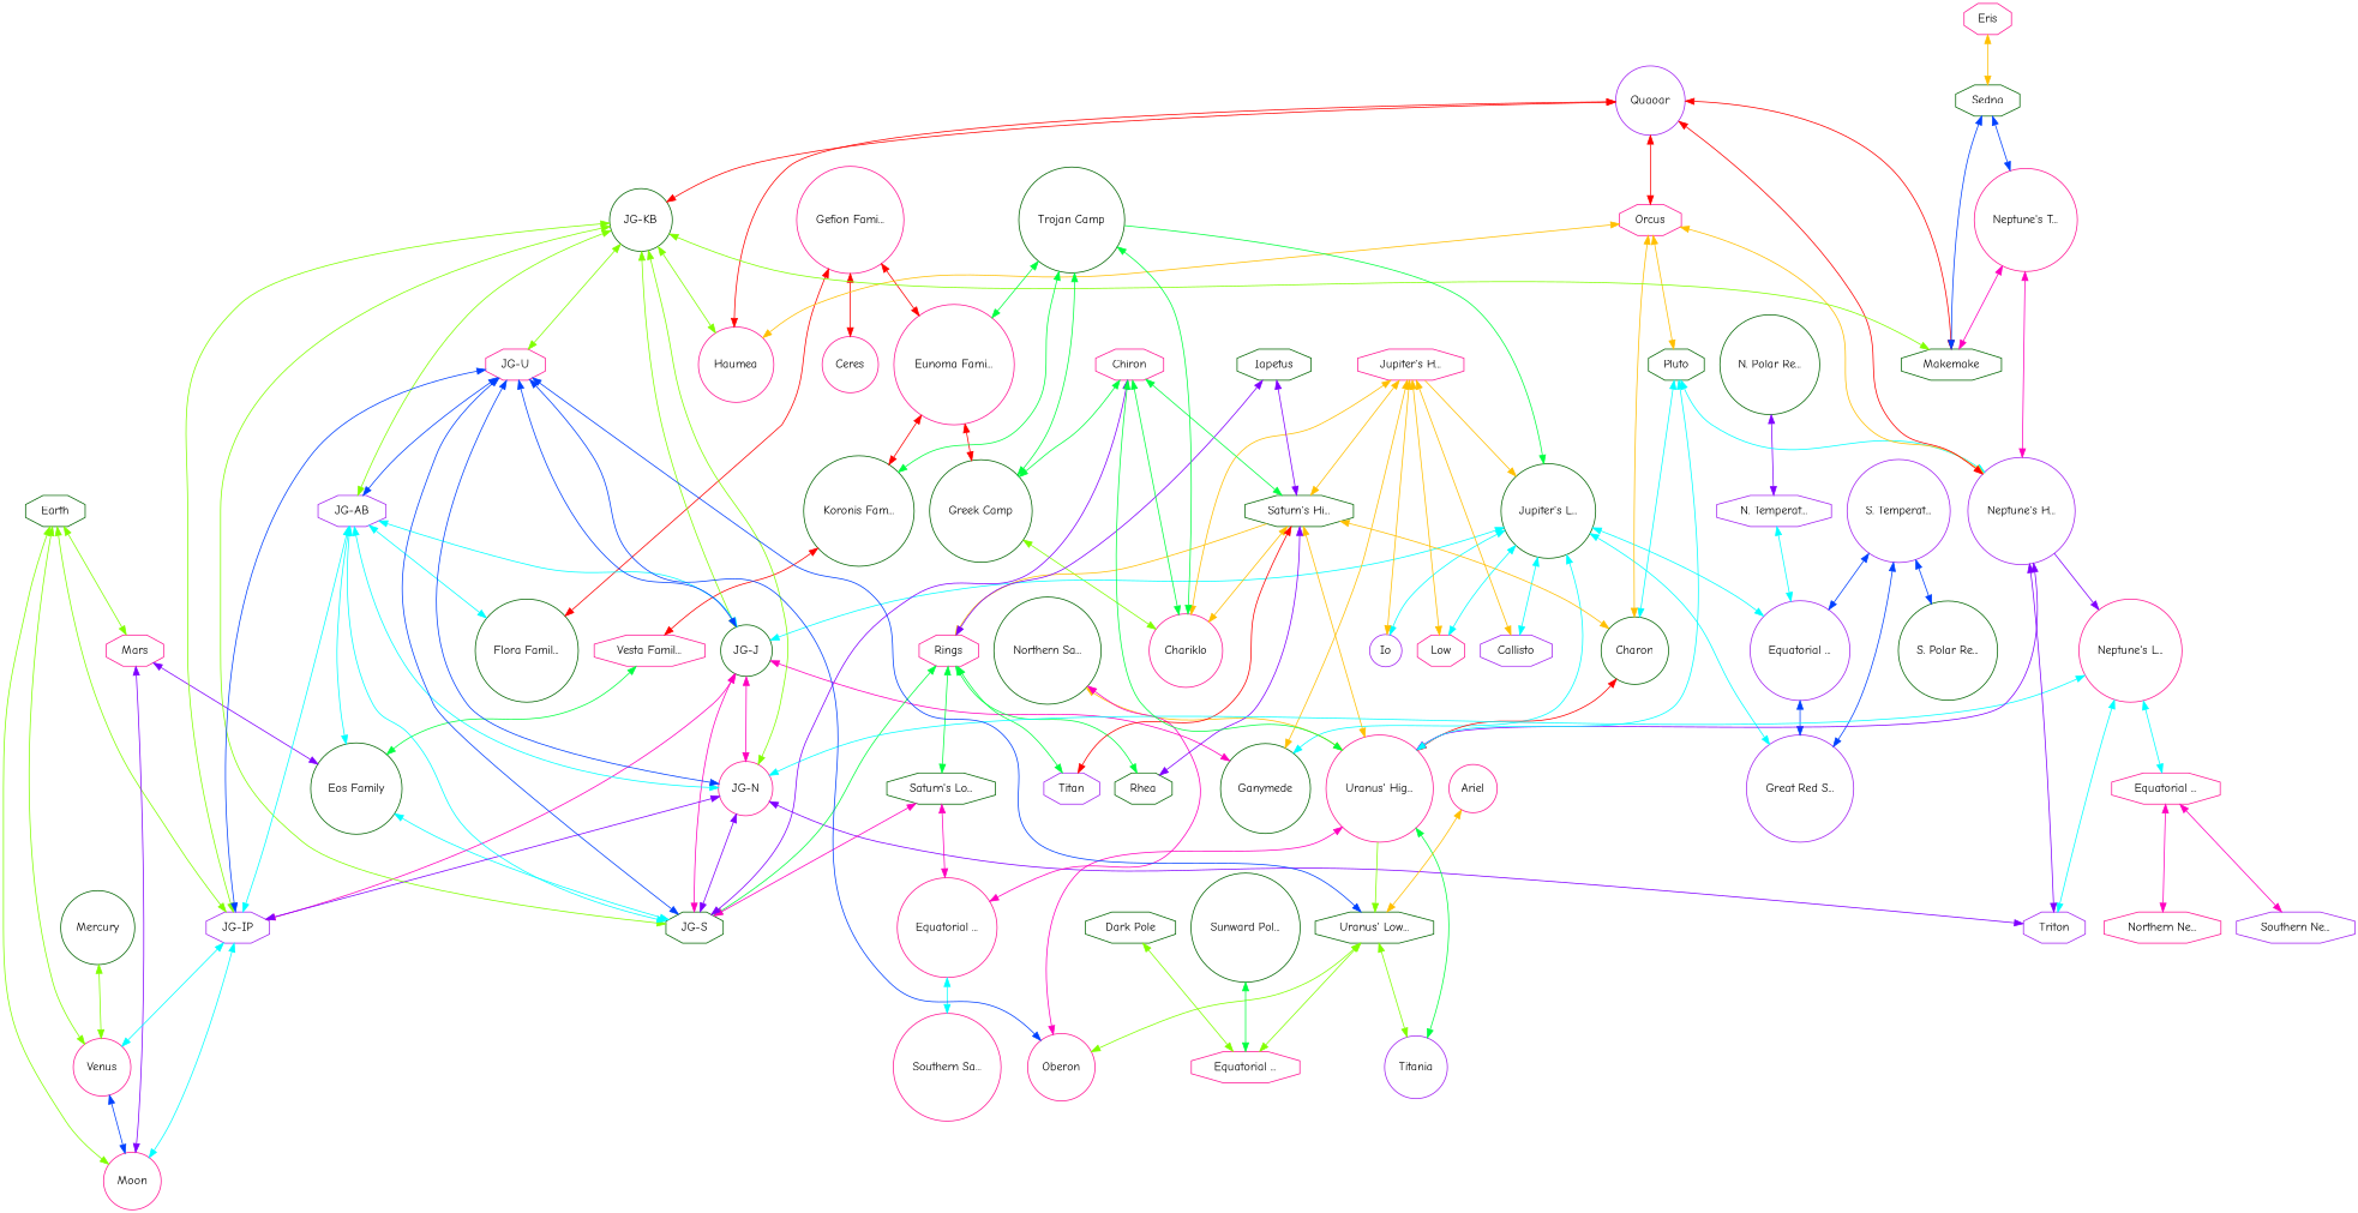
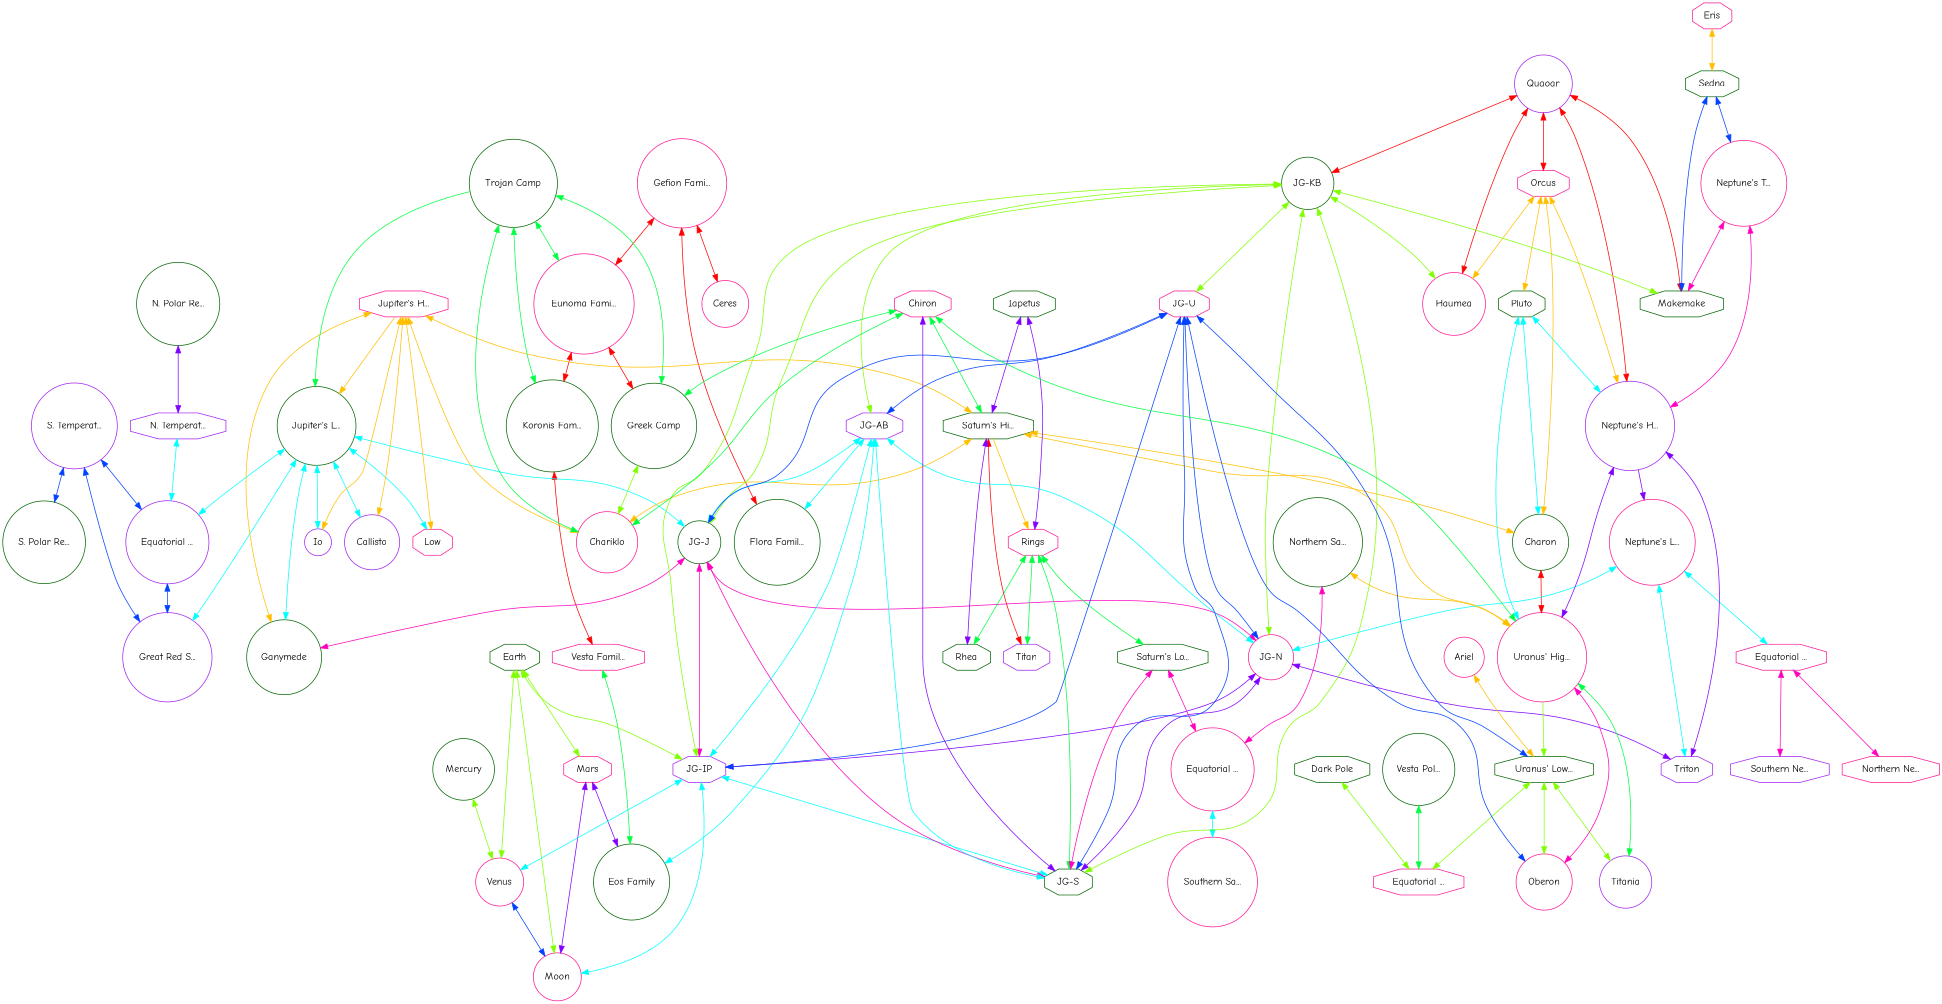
  graph {
    fontname="Comic Neue"
    node [color=deeppink fontname="Comic Neue" shape=circle]
    edge [color="0.5,1,1" dir=both fontname="Comic Neue"]
    n1 [color=darkgreen label=Mercury]
    n2 [label=Venus]
    n3 [label=Moon]
    n4 [color=darkgreen label=Earth shape=octagon]
    n5 [label=Mars shape=octagon]
    n6 [color=purple label="JG-IP" shape=octagon]
    n7 [color=darkgreen label="Eos Family"]
    n8 [color=darkgreen label="JG-S" shape=octagon]
    n9 [label="Vesta Famil..." shape=octagon]
    n10 [color=darkgreen label="Koronis Fam..."]
    n11 [label="Eunoma Fami..."]
    n12 [color=darkgreen label="Greek Camp"]
    n13 [label=Chariklo]
    n14 [label="Gefion Fami..."]
    n15 [label=Ceres]
    n16 [color=darkgreen label="Flora Famil..."]
    n17 [color=darkgreen label="N. Polar Re..."]
    n18 [color=purple label="N. Temperat..." shape=octagon]
    n19 [color=purple label="Equatorial ..."]
    n20 [color=purple label="Great Red S..."]
    n21 [color=purple label="S. Temperat..."]
    n22 [color=darkgreen label="S. Polar Re..."]
    n23 [color=darkgreen label="Jupiter's L..."]
    n24 [color=darkgreen label=Ganymede]
    n25 [color=purple label=Io]
    n26 [label=Low shape=octagon]
-   n27 [color=purple label=Callisto shape=octagon]
+   n27 [color=purple label=Callisto]
    n28 [color=darkgreen label="JG-J"]
    n29 [label="JG-N"]
    n30 [label="Jupiter's H..." shape=octagon]
    n31 [color=darkgreen label="Saturn's Hi..." shape=octagon]
    n32 [label=Rings shape=octagon]
    n33 [label="Uranus' Hig..."]
    n34 [color=darkgreen label=Charon]
    n35 [color=darkgreen label="Northern Sa..."]
    n36 [label="Equatorial ..."]
    n37 [label="Southern Sa..."]
    n38 [color=darkgreen label="Saturn's Lo..." shape=octagon]
    n39 [color=purple label=Titan shape=octagon]
    n40 [color=darkgreen label=Rhea shape=octagon]
    n41 [color=darkgreen label=Iapetus shape=octagon]
    n42 [color=darkgreen label="Uranus' Low..." shape=octagon]
    n43 [color=darkgreen label="Dark Pole" shape=octagon]
    n44 [label="Equatorial ..." shape=octagon]
-   n45 [color=darkgreen label="Sunward Pol..."]
+   n45 [color=darkgreen label="Vesta Pol..."]
    n46 [color=purple label=Titania]
    n47 [label=Oberon]
    n48 [label=Ariel]
    n49 [label="Northern Ne..." shape=octagon]
    n50 [label="Equatorial ..." shape=octagon]
    n51 [color=purple label="Southern Ne..." shape=octagon]
    n52 [label="Neptune's L..."]
    n53 [color=purple label=Triton shape=octagon]
    n54 [color=purple label="Neptune's H..."]
    n55 [label="Neptune's T..."]
    n56 [color=darkgreen label=Makemake shape=octagon]
    n57 [color=darkgreen label=Pluto shape=octagon]
    n58 [label=Orcus shape=octagon]
    n59 [label=Haumea]
    n60 [color=purple label=Quaoar]
    n61 [color=darkgreen label="JG-KB"]
    n62 [color=purple label="JG-AB" shape=octagon]
    n63 [label="JG-U" shape=octagon]
    n64 [color=darkgreen label=Sedna shape=octagon]
    n65 [label=Eris shape=octagon]
    n66 [label=Chiron shape=octagon]
    n67 [color=darkgreen label="Trojan Camp"]
    n1 -- n2 [color="0.25,1,1"]
    n2 -- n3 [color="0.625,1,1"]
    n4 -- n2 [color="0.25,1,1"]
    n4 -- n3 [color="0.25,1,1"]
    n4 -- n5 [color="0.25,1,1"]
    n4 -- n6 [color="0.25,1,1"]
    n5 -- n3 [color="0.75,1,1"]
    n5 -- n7 [color="0.75,1,1"]
    n6 -- n2
    n6 -- n3
-   n7 -- n8
+   n6 -- n8
    n9 -- n7 [color="0.375,1,1"]
    n10 -- n9 [color="1,1,1"]
    n11 -- n10 [color="1,1,1"]
    n11 -- n12 [color="1,1,1"]
    n12 -- n13 [color="0.25,1,1"]
    n14 -- n11 [color="1,1,1"]
    n14 -- n15 [color="1,1,1"]
    n14 -- n16 [color="1,1,1"]
    n17 -- n18 [color="0.75,1,1"]
    n18 -- n19
    n19 -- n20 [color="0.625,1,1"]
    n21 -- n19 [color="0.625,1,1"]
    n21 -- n20 [color="0.625,1,1"]
    n21 -- n22 [color="0.625,1,1"]
    n23 -- n19
    n23 -- n20
    n23 -- n24
    n23 -- n25
    n23 -- n26
    n23 -- n27
    n23 -- n28
    n28 -- n6 [color="0.875,1,1"]
    n28 -- n8 [color="0.875,1,1"]
    n28 -- n24 [color="0.875,1,1"]
    n28 -- n29 [color="0.875,1,1"]
    n29 -- n6 [color="0.75,1,1"]
    n29 -- n8 [color="0.75,1,1"]
    n29 -- n53 [color="0.75,1,1"]
    n30 -- n13 [color="0.125,1,1"]
    n30 -- n23 [color="0.125,1,1" dir=forward]
    n30 -- n24 [color="0.125,1,1"]
    n30 -- n25 [color="0.125,1,1"]
    n30 -- n26 [color="0.125,1,1"]
    n30 -- n27 [color="0.125,1,1"]
    n30 -- n31 [color="0.125,1,1"]
    n31 -- n13 [color="0.125,1,1"]
    n31 -- n32 [color="0.125,1,1" dir=forward]
    n31 -- n33 [color="0.125,1,1"]
    n31 -- n34 [color="0.125,1,1"]
    n32 -- n8 [color="0.375,1,1"]
    n32 -- n38 [color="0.375,1,1"]
    n32 -- n39 [color="0.375,1,1"]
    n32 -- n40 [color="0.375,1,1"]
    n33 -- n42 [color="0.25,1,1" dir=forward]
    n34 -- n33 [color="1,1,1"]
    n35 -- n33 [color="0.125,1,1"]
    n35 -- n36 [color="0.875,1,1"]
    n36 -- n37
    n38 -- n8 [color="0.875,1,1"]
    n38 -- n36 [color="0.875,1,1"]
    n39 -- n31 [color="1,1,1"]
    n40 -- n31 [color="0.75,1,1"]
    n41 -- n31 [color="0.75,1,1"]
    n41 -- n32 [color="0.75,1,1"]
    n42 -- n44 [color="0.25,1,1"]
    n42 -- n46 [color="0.25,1,1"]
    n42 -- n47 [color="0.25,1,1"]
    n43 -- n44 [color="0.25,1,1"]
    n45 -- n44 [color="0.375,1,1"]
    n46 -- n33 [color="0.375,1,1"]
    n47 -- n33 [color="0.875,1,1"]
    n48 -- n42 [color="0.125,1,1"]
    n50 -- n49 [color="0.875,1,1"]
    n50 -- n51 [color="0.875,1,1"]
    n52 -- n29
    n52 -- n50
    n52 -- n53
    n54 -- n33 [color="0.75,1,1"]
    n54 -- n52 [color="0.75,1,1" dir=forward]
    n54 -- n53 [color="0.75,1,1"]
    n55 -- n54 [color="0.875,1,1"]
    n55 -- n56 [color="0.875,1,1"]
    n57 -- n33
    n57 -- n34
    n57 -- n54
    n58 -- n34 [color="0.125,1,1"]
    n58 -- n54 [color="0.125,1,1"]
    n58 -- n57 [color="0.125,1,1"]
    n58 -- n59 [color="0.125,1,1"]
    n60 -- n54 [color="1,1,1"]
    n60 -- n56 [color="1,1,1"]
    n60 -- n58 [color="1,1,1"]
    n60 -- n59 [color="1,1,1"]
    n60 -- n61 [color="1,1,1"]
    n61 -- n6 [color="0.25,1,1"]
    n61 -- n8 [color="0.25,1,1"]
    n61 -- n28 [color="0.25,1,1"]
    n61 -- n29 [color="0.25,1,1"]
    n61 -- n56 [color="0.25,1,1"]
    n61 -- n59 [color="0.25,1,1"]
    n61 -- n62 [color="0.25,1,1"]
    n61 -- n63 [color="0.25,1,1"]
    n62 -- n6
    n62 -- n7
    n62 -- n8
    n62 -- n16
    n62 -- n28
    n62 -- n29
    n63 -- n6 [color="0.625,1,1"]
    n63 -- n8 [color="0.625,1,1"]
    n63 -- n28 [color="0.625,1,1"]
    n63 -- n29 [color="0.625,1,1"]
    n63 -- n42 [color="0.625,1,1"]
    n63 -- n47 [color="0.625,1,1"]
    n63 -- n62 [color="0.625,1,1"]
    n64 -- n55 [color="0.625,1,1"]
    n64 -- n56 [color="0.625,1,1"]
    n65 -- n64 [color="0.125,1,1"]
    n66 -- n8 [color="0.75,1,1"]
    n66 -- n12 [color="0.375,1,1"]
    n66 -- n13 [color="0.375,1,1"]
    n66 -- n31 [color="0.375,1,1"]
    n66 -- n33 [color="0.375,1,1"]
    n67 -- n10 [color="0.375,1,1"]
    n67 -- n11 [color="0.375,1,1"]
    n67 -- n12 [color="0.375,1,1"]
    n67 -- n13 [color="0.375,1,1"]
    n67 -- n23 [color="0.375,1,1" dir=forward]
  }
